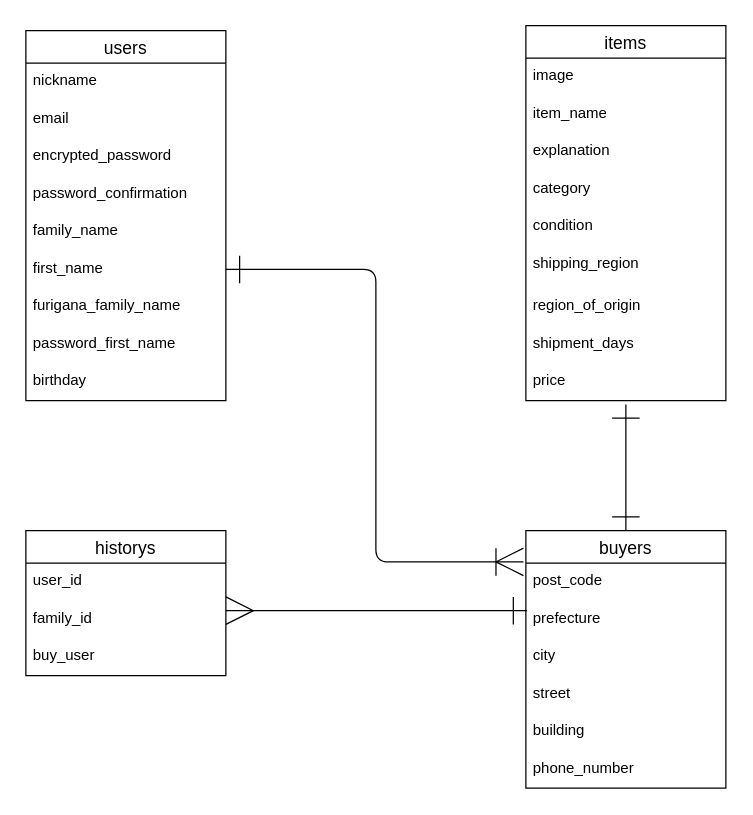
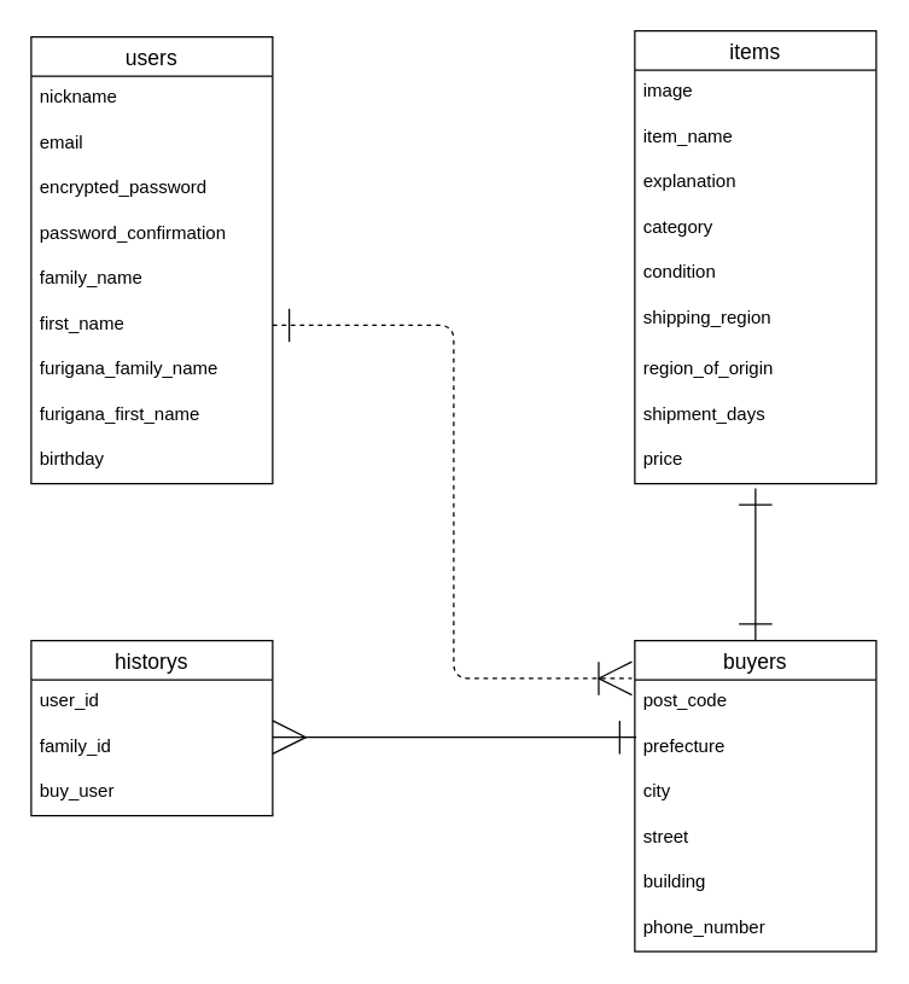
  <mxCell id="0" />
  <mxCell id="1" parent="0" />
  <mxCell id="2" value="users" style="swimlane;fontStyle=0;childLayout=stackLayout;horizontal=1;startSize=26;horizontalStack=0;resizeParent=1;resizeParentMax=0;resizeLast=0;collapsible=1;marginBottom=0;align=center;fontSize=14;" vertex="1" parent="1"><mxGeometry x="20" y="24" width="160" height="296" as="geometry" /></mxCell>
  <mxCell id="3" value="nickname " style="text;strokeColor=none;fillColor=none;spacingLeft=4;spacingRight=4;overflow=hidden;rotatable=0;points=[[0,0.5],[1,0.5]];portConstraint=eastwest;fontSize=12;" vertex="1" parent="2"><mxGeometry y="26" width="160" height="30" as="geometry" /></mxCell>
  <mxCell id="4" value="email" style="text;strokeColor=none;fillColor=none;spacingLeft=4;spacingRight=4;overflow=hidden;rotatable=0;points=[[0,0.5],[1,0.5]];portConstraint=eastwest;fontSize=12;" vertex="1" parent="2"><mxGeometry y="56" width="160" height="30" as="geometry" /></mxCell>
  <mxCell id="5" value="encrypted_password" style="text;strokeColor=none;fillColor=none;spacingLeft=4;spacingRight=4;overflow=hidden;rotatable=0;points=[[0,0.5],[1,0.5]];portConstraint=eastwest;fontSize=12;" vertex="1" parent="2"><mxGeometry y="86" width="160" height="30" as="geometry" /></mxCell>
  <mxCell id="6" value="password_confirmation" style="text;strokeColor=none;fillColor=none;spacingLeft=4;spacingRight=4;overflow=hidden;rotatable=0;points=[[0,0.5],[1,0.5]];portConstraint=eastwest;fontSize=12;" vertex="1" parent="2"><mxGeometry y="116" width="160" height="30" as="geometry" /></mxCell>
  <mxCell id="7" value="family_name" style="text;strokeColor=none;fillColor=none;spacingLeft=4;spacingRight=4;overflow=hidden;rotatable=0;points=[[0,0.5],[1,0.5]];portConstraint=eastwest;fontSize=12;" vertex="1" parent="2"><mxGeometry y="146" width="160" height="30" as="geometry" /></mxCell>
  <mxCell id="8" value="first_name" style="text;strokeColor=none;fillColor=none;spacingLeft=4;spacingRight=4;overflow=hidden;rotatable=0;points=[[0,0.5],[1,0.5]];portConstraint=eastwest;fontSize=12;" vertex="1" parent="2"><mxGeometry y="176" width="160" height="30" as="geometry" /></mxCell>
  <mxCell id="9" value="furigana_family_name" style="text;strokeColor=none;fillColor=none;spacingLeft=4;spacingRight=4;overflow=hidden;rotatable=0;points=[[0,0.5],[1,0.5]];portConstraint=eastwest;fontSize=12;" vertex="1" parent="2"><mxGeometry y="206" width="160" height="30" as="geometry" /></mxCell>
- <mxCell id="10" value="password_first_name" style="text;strokeColor=none;fillColor=none;spacingLeft=4;spacingRight=4;overflow=hidden;rotatable=0;points=[[0,0.5],[1,0.5]];portConstraint=eastwest;fontSize=12;" vertex="1" parent="2"><mxGeometry y="236" width="160" height="30" as="geometry" /></mxCell>
+ <mxCell id="10" value="furigana_first_name" style="text;strokeColor=none;fillColor=none;spacingLeft=4;spacingRight=4;overflow=hidden;rotatable=0;points=[[0,0.5],[1,0.5]];portConstraint=eastwest;fontSize=12;" vertex="1" parent="2"><mxGeometry y="236" width="160" height="30" as="geometry" /></mxCell>
  <mxCell id="11" value="birthday" style="text;strokeColor=none;fillColor=none;spacingLeft=4;spacingRight=4;overflow=hidden;rotatable=0;points=[[0,0.5],[1,0.5]];portConstraint=eastwest;fontSize=12;" vertex="1" parent="2"><mxGeometry y="266" width="160" height="30" as="geometry" /></mxCell>
  <mxCell id="12" value="items" style="swimlane;fontStyle=0;childLayout=stackLayout;horizontal=1;startSize=26;horizontalStack=0;resizeParent=1;resizeParentMax=0;resizeLast=0;collapsible=1;marginBottom=0;align=center;fontSize=14;" vertex="1" parent="1"><mxGeometry x="420" y="20" width="160" height="300" as="geometry" /></mxCell>
  <mxCell id="13" value="image" style="text;strokeColor=none;fillColor=none;spacingLeft=4;spacingRight=4;overflow=hidden;rotatable=0;points=[[0,0.5],[1,0.5]];portConstraint=eastwest;fontSize=12;" vertex="1" parent="12"><mxGeometry y="26" width="160" height="30" as="geometry" /></mxCell>
  <mxCell id="14" value="item_name" style="text;strokeColor=none;fillColor=none;spacingLeft=4;spacingRight=4;overflow=hidden;rotatable=0;points=[[0,0.5],[1,0.5]];portConstraint=eastwest;fontSize=12;" vertex="1" parent="12"><mxGeometry y="56" width="160" height="30" as="geometry" /></mxCell>
  <mxCell id="15" value="explanation" style="text;strokeColor=none;fillColor=none;spacingLeft=4;spacingRight=4;overflow=hidden;rotatable=0;points=[[0,0.5],[1,0.5]];portConstraint=eastwest;fontSize=12;" vertex="1" parent="12"><mxGeometry y="86" width="160" height="30" as="geometry" /></mxCell>
  <mxCell id="16" value="category" style="text;strokeColor=none;fillColor=none;spacingLeft=4;spacingRight=4;overflow=hidden;rotatable=0;points=[[0,0.5],[1,0.5]];portConstraint=eastwest;fontSize=12;" vertex="1" parent="12"><mxGeometry y="116" width="160" height="30" as="geometry" /></mxCell>
  <mxCell id="17" value="condition" style="text;strokeColor=none;fillColor=none;spacingLeft=4;spacingRight=4;overflow=hidden;rotatable=0;points=[[0,0.5],[1,0.5]];portConstraint=eastwest;fontSize=12;" vertex="1" parent="12"><mxGeometry y="146" width="160" height="30" as="geometry" /></mxCell>
  <mxCell id="18" value="shipping_region" style="text;strokeColor=none;fillColor=none;spacingLeft=4;spacingRight=4;overflow=hidden;rotatable=0;points=[[0,0.5],[1,0.5]];portConstraint=eastwest;fontSize=12;" vertex="1" parent="12"><mxGeometry y="176" width="160" height="34" as="geometry" /></mxCell>
  <mxCell id="19" value="region_of_origin" style="text;strokeColor=none;fillColor=none;spacingLeft=4;spacingRight=4;overflow=hidden;rotatable=0;points=[[0,0.5],[1,0.5]];portConstraint=eastwest;fontSize=12;" vertex="1" parent="12"><mxGeometry y="210" width="160" height="30" as="geometry" /></mxCell>
  <mxCell id="20" value="shipment_days" style="text;strokeColor=none;fillColor=none;spacingLeft=4;spacingRight=4;overflow=hidden;rotatable=0;points=[[0,0.5],[1,0.5]];portConstraint=eastwest;fontSize=12;" vertex="1" parent="12"><mxGeometry y="240" width="160" height="30" as="geometry" /></mxCell>
  <mxCell id="21" value="price" style="text;strokeColor=none;fillColor=none;spacingLeft=4;spacingRight=4;overflow=hidden;rotatable=0;points=[[0,0.5],[1,0.5]];portConstraint=eastwest;fontSize=12;" vertex="1" parent="12"><mxGeometry y="270" width="160" height="30" as="geometry" /></mxCell>
  <mxCell id="22" value="historys" style="swimlane;fontStyle=0;childLayout=stackLayout;horizontal=1;startSize=26;horizontalStack=0;resizeParent=1;resizeParentMax=0;resizeLast=0;collapsible=1;marginBottom=0;align=center;fontSize=14;" vertex="1" parent="1"><mxGeometry x="20" y="424" width="160" height="116" as="geometry" /></mxCell>
  <mxCell id="23" value="user_id" style="text;strokeColor=none;fillColor=none;spacingLeft=4;spacingRight=4;overflow=hidden;rotatable=0;points=[[0,0.5],[1,0.5]];portConstraint=eastwest;fontSize=12;" vertex="1" parent="22"><mxGeometry y="26" width="160" height="30" as="geometry" /></mxCell>
  <mxCell id="24" value="family_id&#10;" style="text;strokeColor=none;fillColor=none;spacingLeft=4;spacingRight=4;overflow=hidden;rotatable=0;points=[[0,0.5],[1,0.5]];portConstraint=eastwest;fontSize=12;" vertex="1" parent="22"><mxGeometry y="56" width="160" height="30" as="geometry" /></mxCell>
  <mxCell id="25" value="buy_user" style="text;strokeColor=none;fillColor=none;spacingLeft=4;spacingRight=4;overflow=hidden;rotatable=0;points=[[0,0.5],[1,0.5]];portConstraint=eastwest;fontSize=12;" vertex="1" parent="22"><mxGeometry y="86" width="160" height="30" as="geometry" /></mxCell>
  <mxCell id="26" value="buyers" style="swimlane;fontStyle=0;childLayout=stackLayout;horizontal=1;startSize=26;horizontalStack=0;resizeParent=1;resizeParentMax=0;resizeLast=0;collapsible=1;marginBottom=0;align=center;fontSize=14;" vertex="1" parent="1"><mxGeometry x="420" y="424" width="160" height="206" as="geometry" /></mxCell>
  <mxCell id="27" value="post_code" style="text;strokeColor=none;fillColor=none;spacingLeft=4;spacingRight=4;overflow=hidden;rotatable=0;points=[[0,0.5],[1,0.5]];portConstraint=eastwest;fontSize=12;" vertex="1" parent="26"><mxGeometry y="26" width="160" height="30" as="geometry" /></mxCell>
  <mxCell id="28" value="prefecture" style="text;strokeColor=none;fillColor=none;spacingLeft=4;spacingRight=4;overflow=hidden;rotatable=0;points=[[0,0.5],[1,0.5]];portConstraint=eastwest;fontSize=12;" vertex="1" parent="26"><mxGeometry y="56" width="160" height="30" as="geometry" /></mxCell>
  <mxCell id="29" value="city" style="text;strokeColor=none;fillColor=none;spacingLeft=4;spacingRight=4;overflow=hidden;rotatable=0;points=[[0,0.5],[1,0.5]];portConstraint=eastwest;fontSize=12;" vertex="1" parent="26"><mxGeometry y="86" width="160" height="30" as="geometry" /></mxCell>
  <mxCell id="30" value="street" style="text;strokeColor=none;fillColor=none;spacingLeft=4;spacingRight=4;overflow=hidden;rotatable=0;points=[[0,0.5],[1,0.5]];portConstraint=eastwest;fontSize=12;" vertex="1" parent="26"><mxGeometry y="116" width="160" height="30" as="geometry" /></mxCell>
  <mxCell id="31" value="building" style="text;strokeColor=none;fillColor=none;spacingLeft=4;spacingRight=4;overflow=hidden;rotatable=0;points=[[0,0.5],[1,0.5]];portConstraint=eastwest;fontSize=12;" vertex="1" parent="26"><mxGeometry y="146" width="160" height="30" as="geometry" /></mxCell>
  <mxCell id="32" value="phone_number" style="text;strokeColor=none;fillColor=none;spacingLeft=4;spacingRight=4;overflow=hidden;rotatable=0;points=[[0,0.5],[1,0.5]];portConstraint=eastwest;fontSize=12;" vertex="1" parent="26"><mxGeometry y="176" width="160" height="30" as="geometry" /></mxCell>
  <mxCell id="33" style="edgeStyle=none;html=1;startArrow=ERone;startFill=0;endArrow=ERone;endFill=0;startSize=20;endSize=20;exitX=0.5;exitY=1.1;exitDx=0;exitDy=0;exitPerimeter=0;" edge="1" parent="1" source="21" target="26"><mxGeometry relative="1" as="geometry"><mxPoint x="460" y="332" as="sourcePoint" /></mxGeometry></mxCell>
  <mxCell id="34" style="edgeStyle=none;html=1;exitX=0.006;exitY=0.267;exitDx=0;exitDy=0;startArrow=ERone;startFill=0;endArrow=ERmany;endFill=0;startSize=20;endSize=20;exitPerimeter=0;" edge="1" parent="1" source="28"><mxGeometry relative="1" as="geometry"><mxPoint x="180" y="488" as="targetPoint" /></mxGeometry></mxCell>
- <mxCell id="35" style="edgeStyle=none;html=1;exitX=1;exitY=0.5;exitDx=0;exitDy=0;entryX=-0.012;entryY=-0.033;entryDx=0;entryDy=0;entryPerimeter=0;startArrow=ERone;startFill=0;endArrow=ERoneToMany;endFill=0;startSize=20;endSize=20;" edge="1" parent="1" source="8" target="27"><mxGeometry relative="1" as="geometry"><mxPoint x="180" y="215" as="sourcePoint" /><mxPoint x="418.08" y="449.01" as="targetPoint" /><Array as="points"><mxPoint x="300" y="215" /><mxPoint x="300" y="449" /></Array></mxGeometry></mxCell>
+ <mxCell id="35" style="edgeStyle=none;html=1;exitX=1;exitY=0.5;exitDx=0;exitDy=0;entryX=-0.012;entryY=-0.033;entryDx=0;entryDy=0;entryPerimeter=0;startArrow=ERone;startFill=0;endArrow=ERoneToMany;endFill=0;startSize=20;endSize=20;dashed=1;" edge="1" parent="1" source="8" target="27"><mxGeometry relative="1" as="geometry"><mxPoint x="180" y="215" as="sourcePoint" /><mxPoint x="418.08" y="449.01" as="targetPoint" /><Array as="points"><mxPoint x="300" y="215" /><mxPoint x="300" y="449" /></Array></mxGeometry></mxCell>
